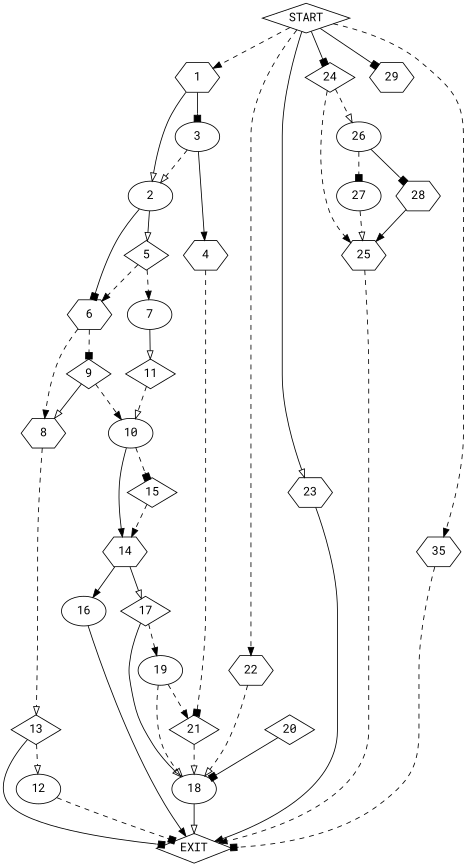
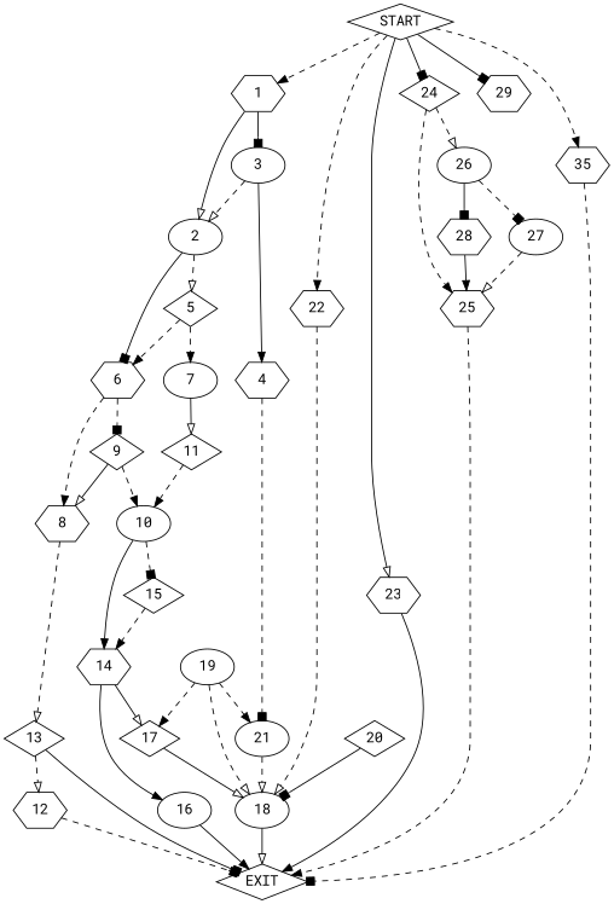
  digraph {
    fontname="Roboto Mono"
    node [fontname="Roboto Mono" shape=diamond]
    edge [arrowhead=normal fontname="Roboto Mono" style=dashed]
    n1 [label=START]
    1 [shape=hexagon]
    22 [shape=hexagon]
    23 [shape=hexagon]
    24
    29 [shape=hexagon]
    n7 [label=35 shape=hexagon]
    2 [shape=ellipse]
    3 [shape=ellipse]
    18 [shape=ellipse]
    n11 [label=EXIT]
    25 [shape=hexagon]
    26 [shape=ellipse]
    5
    6 [shape=hexagon]
    4 [shape=hexagon]
    7 [shape=ellipse]
    8 [shape=hexagon]
    9
-   21
+   21 [shape=ellipse]
    11
    13
    10 [shape=ellipse]
    14 [shape=hexagon]
    15
-   12 [shape=ellipse]
+   12 [shape=hexagon]
    16 [shape=ellipse]
    17
    19 [shape=ellipse]
    20
    27 [shape=ellipse]
    28 [shape=hexagon]
    n1 -> 1
    n1 -> 22
    n1 -> 23 [arrowhead=onormal style=solid]
    n1 -> 24 [arrowhead=box style=solid]
    n1 -> 29 [arrowhead=box style=solid]
    n1 -> n7
    1 -> 2 [arrowhead=onormal style=solid]
    1 -> 3 [arrowhead=box style=solid]
    22 -> 18 [arrowhead=onormal]
    23 -> n11 [style=solid]
    24 -> 25
    24 -> 26 [arrowhead=onormal]
    n7 -> n11 [arrowhead=box]
-   2 -> 5 [arrowhead=onormal style=solid]
+   2 -> 5 [arrowhead=onormal]
    2 -> 6 [arrowhead=box style=solid]
    3 -> 2 [arrowhead=onormal]
    3 -> 4 [style=solid]
    18 -> n11 [arrowhead=onormal style=solid]
    25 -> n11
    26 -> 27 [arrowhead=box]
    26 -> 28 [arrowhead=box style=solid]
    5 -> 6
    5 -> 7
    6 -> 8
    6 -> 9 [arrowhead=box]
    4 -> 21 [arrowhead=box]
    7 -> 11 [arrowhead=onormal style=solid]
    8 -> 13 [arrowhead=onormal]
    9 -> 8 [arrowhead=onormal style=solid]
    9 -> 10
    21 -> 18 [arrowhead=onormal]
-   11 -> 10 [arrowhead=onormal]
+   11 -> 10
    13 -> n11 [arrowhead=box style=solid]
    13 -> 12 [arrowhead=onormal]
    10 -> 14 [style=solid]
    10 -> 15 [arrowhead=box]
    14 -> 16 [style=solid]
    14 -> 17 [arrowhead=onormal style=solid]
    15 -> 14
    12 -> n11 [arrowhead=box]
    16 -> n11 [style=solid]
    17 -> 18 [arrowhead=onormal style=solid]
-   17 -> 19
+   19 -> 17
    19 -> 18 [arrowhead=onormal]
    19 -> 21
    20 -> 18 [arrowhead=box style=solid]
    27 -> 25 [arrowhead=onormal]
    28 -> 25 [style=solid]
  }
